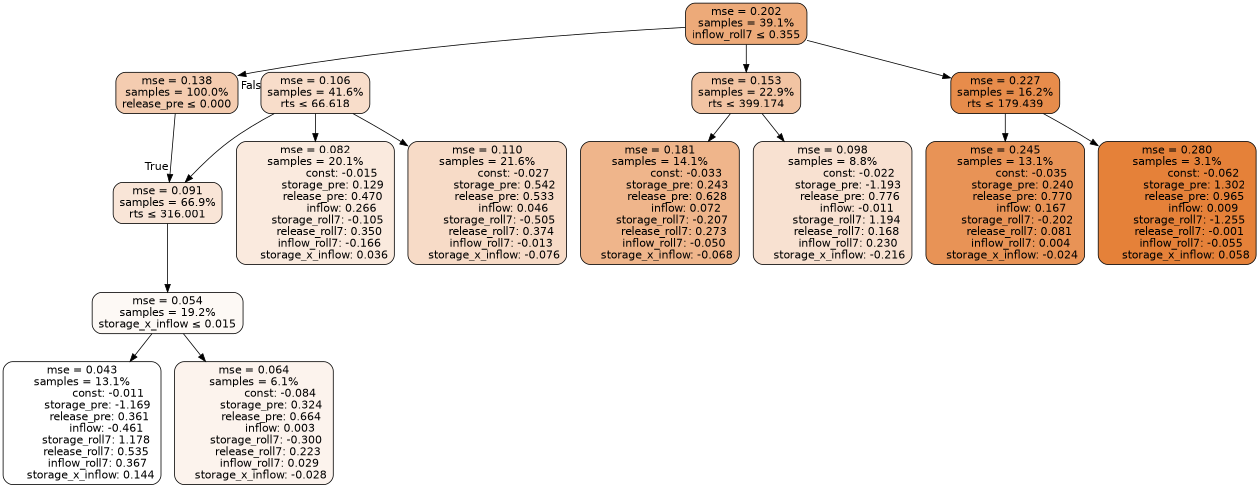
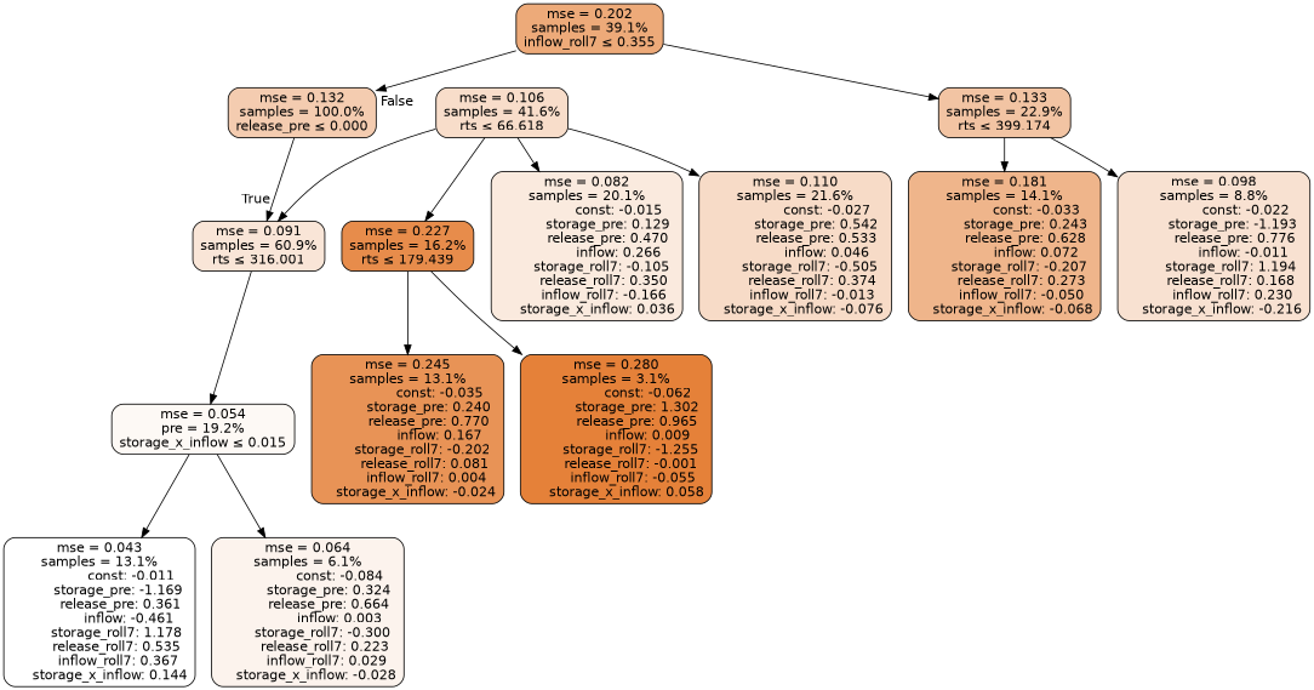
  digraph {
    node [color=black fontname=helvetica shape=rectangle style="filled, rounded"]
    edge [fontname=helvetica]
-   n1 [fillcolor="#f4ccb0" label="mse = 0.138\nsamples = 100.0%\nrelease_pre &le; 0.000"]
-   n2 [fillcolor="#f9e5d7" label="mse = 0.091\nsamples = 66.9%\nrts &le; 316.001"]
-   n3 [fillcolor="#fdf9f5" label="mse = 0.054\nsamples = 19.2%\nstorage_x_inflow &le; 0.015"]
+   n1 [fillcolor="#f4ccb0" label="mse = 0.132\nsamples = 100.0%\nrelease_pre &le; 0.000"]
+   n2 [fillcolor="#f9e5d7" label="mse = 0.091\nsamples = 60.9%\nrts &le; 316.001"]
+   n3 [fillcolor="#fdf9f5" label="mse = 0.054\npre = 19.2%\nstorage_x_inflow &le; 0.015"]
    n4 [fillcolor="#edaa79" label="mse = 0.202\nsamples = 39.1%\ninflow_roll7 &le; 0.355"]
-   n5 [fillcolor="#f2c4a3" label="mse = 0.153\nsamples = 22.9%\nrts &le; 399.174"]
+   n5 [fillcolor="#f2c4a3" label="mse = 0.133\nsamples = 22.9%\nrts &le; 399.174"]
    n6 [fillcolor="#e78c4b" label="mse = 0.227\nsamples = 16.2%\nrts &le; 179.439"]
    n7 [fillcolor="#f8ddca" label="mse = 0.106\nsamples = 41.6%\nrts &le; 66.618"]
    n8 [fillcolor="#faeade" label="mse = 0.082\nsamples = 20.1%\n               const: -0.015\n          storage_pre: 0.129\n          release_pre: 0.470\n               inflow: 0.266\n       storage_roll7: -0.105\n        release_roll7: 0.350\n        inflow_roll7: -0.166\n     storage_x_inflow: 0.036"]
    n9 [fillcolor="#f7dbc7" label="mse = 0.110\nsamples = 21.6%\n               const: -0.027\n          storage_pre: 0.542\n          release_pre: 0.533\n               inflow: 0.046\n       storage_roll7: -0.505\n        release_roll7: 0.374\n        inflow_roll7: -0.013\n    storage_x_inflow: -0.076"]
    n10 [fillcolor="#ffffff" label="mse = 0.043\nsamples = 13.1%\n               const: -0.011\n         storage_pre: -1.169\n          release_pre: 0.361\n              inflow: -0.461\n        storage_roll7: 1.178\n        release_roll7: 0.535\n         inflow_roll7: 0.367\n     storage_x_inflow: 0.144"]
    n11 [fillcolor="#fcf3ed" label="mse = 0.064\nsamples = 6.1%\n               const: -0.084\n          storage_pre: 0.324\n          release_pre: 0.664\n               inflow: 0.003\n       storage_roll7: -0.300\n        release_roll7: 0.223\n         inflow_roll7: 0.029\n    storage_x_inflow: -0.028"]
    n12 [fillcolor="#efb58b" label="mse = 0.181\nsamples = 14.1%\n               const: -0.033\n          storage_pre: 0.243\n          release_pre: 0.628\n               inflow: 0.072\n       storage_roll7: -0.207\n        release_roll7: 0.273\n        inflow_roll7: -0.050\n    storage_x_inflow: -0.068"]
    n13 [fillcolor="#f8e1d1" label="mse = 0.098\nsamples = 8.8%\n               const: -0.022\n         storage_pre: -1.193\n          release_pre: 0.776\n              inflow: -0.011\n        storage_roll7: 1.194\n        release_roll7: 0.168\n         inflow_roll7: 0.230\n    storage_x_inflow: -0.216"]
    n14 [fillcolor="#e89356" label="mse = 0.245\nsamples = 13.1%\n               const: -0.035\n          storage_pre: 0.240\n          release_pre: 0.770\n               inflow: 0.167\n       storage_roll7: -0.202\n        release_roll7: 0.081\n         inflow_roll7: 0.004\n    storage_x_inflow: -0.024"]
    n15 [fillcolor="#e58139" label="mse = 0.280\nsamples = 3.1%\n               const: -0.062\n          storage_pre: 1.302\n          release_pre: 0.965\n               inflow: 0.009\n       storage_roll7: -1.255\n       release_roll7: -0.001\n        inflow_roll7: -0.055\n     storage_x_inflow: 0.058"]
    n1 -> n2 [headlabel=True labelangle=45 labeldistance=2.5]
    n2 -> n3
    n3 -> n10
    n3 -> n11
    n4 -> n1 [headlabel=False labelangle=-45 labeldistance=2.5]
    n4 -> n5
-   n4 -> n6
+   n7 -> n6
    n5 -> n12
    n5 -> n13
    n6 -> n14
    n6 -> n15
    n7 -> n2
    n7 -> n8
    n7 -> n9
  }
